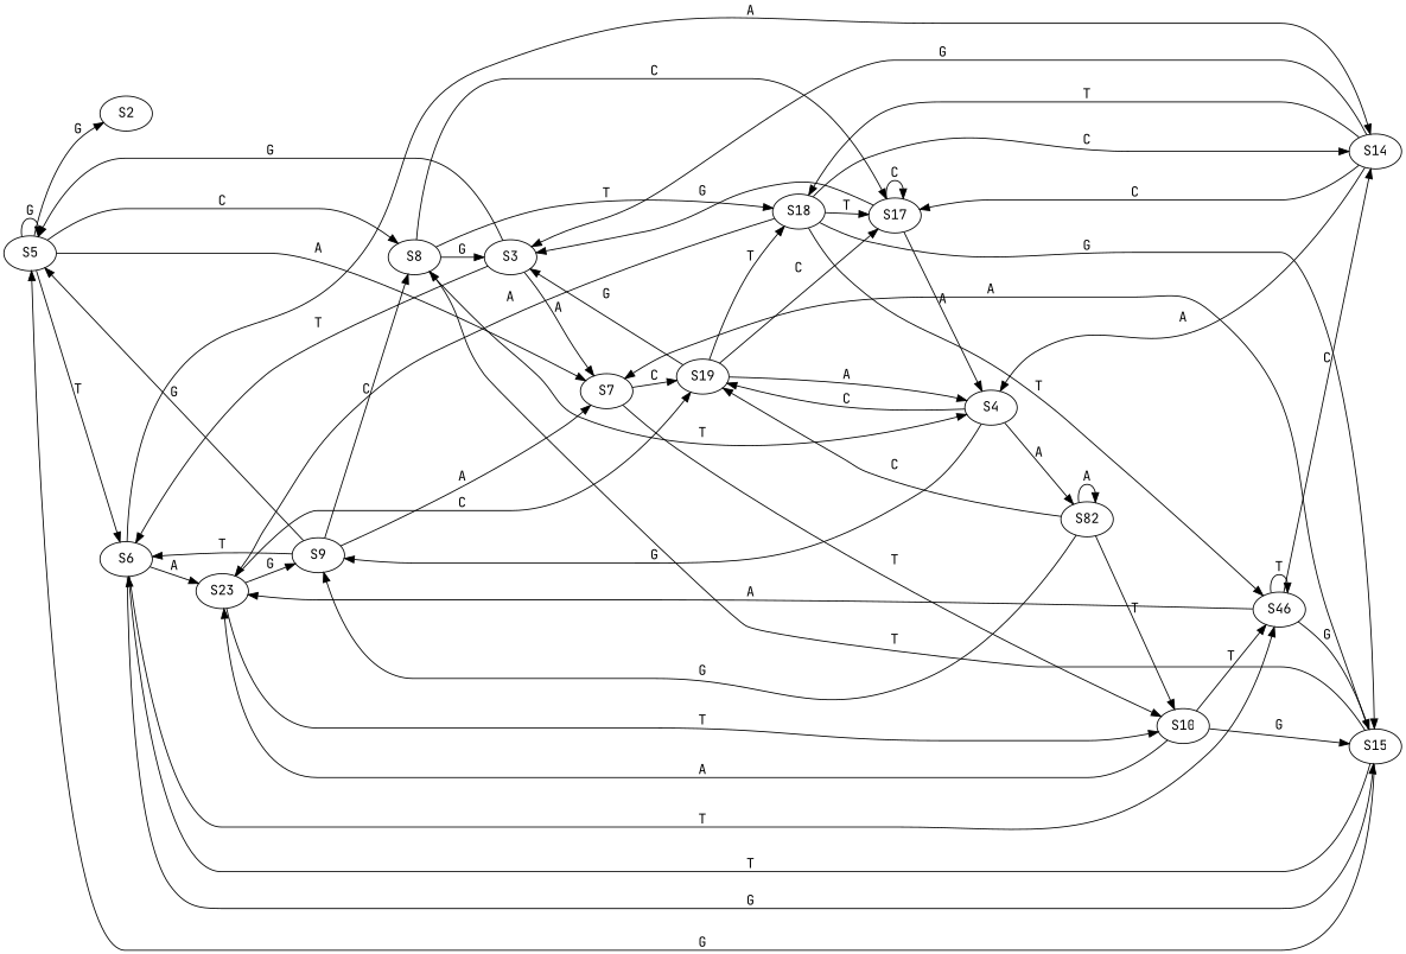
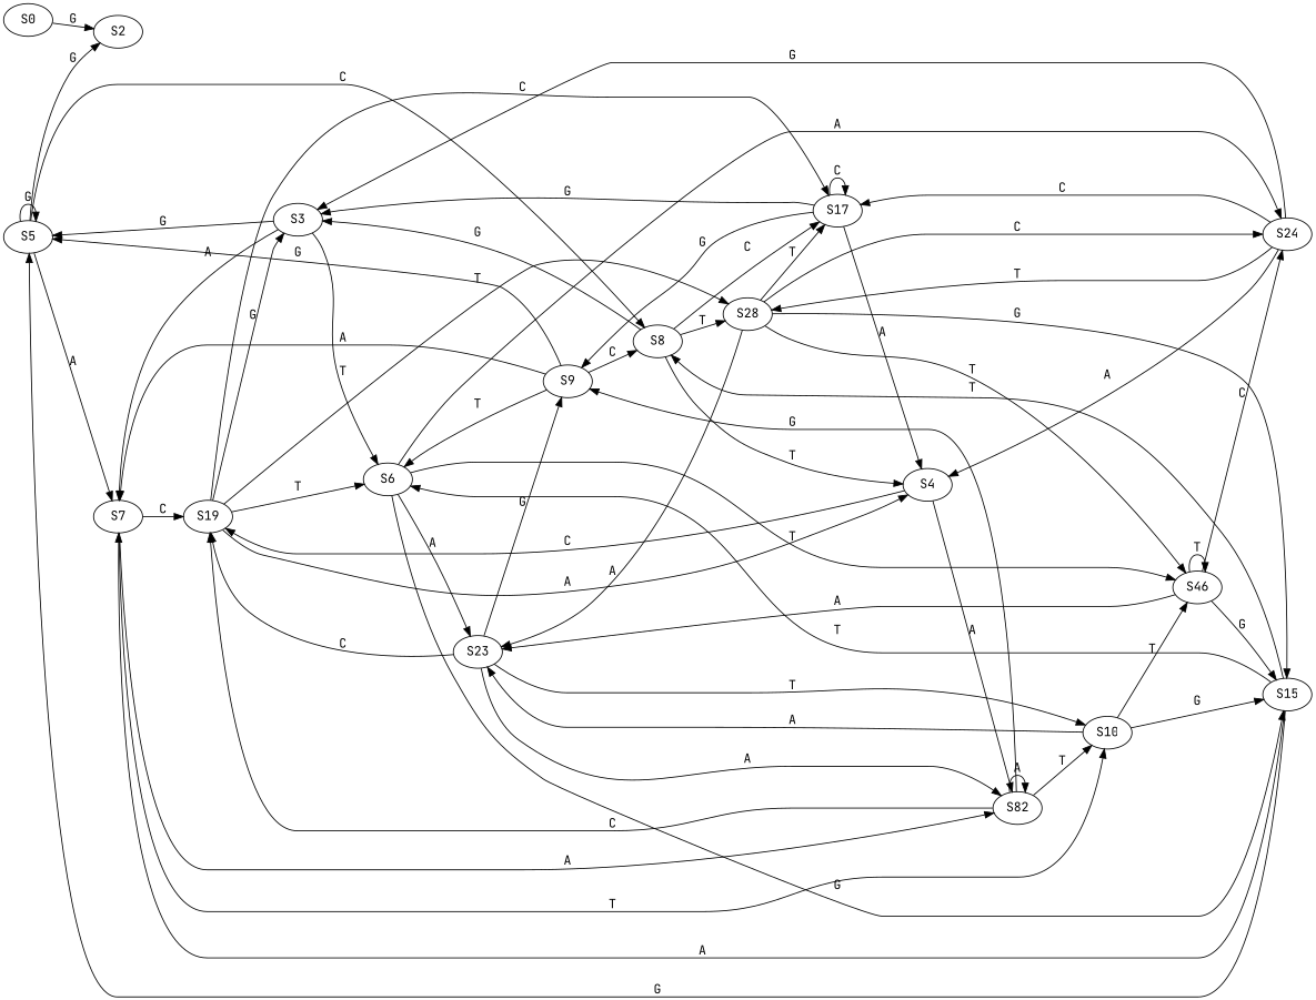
  strict digraph {
    fontname="JetBrains Mono"
    rankdir=LR
    node [fontname="JetBrains Mono"]
    edge [fontname="JetBrains Mono"]
+   S0
    S2
    S3
    S5
    S6
    S7
    S4
    S9
    n9 [label=S19]
    n10 [label=S82]
    S8
    n12 [label=S23]
-   S14
+   S14 [label=S24]
    S15
    n15 [label=S46]
    S10
    S17
-   S18
+   S18 [label=S28]
+   S0 -> S2 [label=G]
    S3 -> S5 [label=G]
    S3 -> S6 [label=T]
    S3 -> S7 [label=A]
    S5 -> S2 [label=G]
    S5 -> S5 [label=G]
-   S5 -> S6 [label=T]
+   n9 -> S6 [label=T]
    S5 -> S7 [label=A]
    S5 -> S8 [label=C]
    S6 -> n12 [label=A]
    S6 -> S14 [label=A]
    S6 -> S15 [label=G]
    S6 -> n15 [label=T]
    S7 -> n9 [label=C]
+   S7 -> n10 [label=A]
    S7 -> S10 [label=T]
-   S4 -> S9 [label=G]
+   S17 -> S9 [label=G]
    S4 -> n9 [label=C]
    S4 -> n10 [label=A]
    S9 -> S5 [label=G]
    S9 -> S6 [label=T]
    S9 -> S7 [label=A]
    S9 -> S8 [label=C]
    n9 -> S3 [label=G]
    n9 -> S4 [label=A]
    n9 -> S17 [label=C]
    n9 -> S18 [label=T]
    n10 -> S9 [label=G]
    n10 -> n9 [label=C]
    n10 -> n10 [label=A]
    n10 -> S10 [label=T]
    S8 -> S3 [label=G]
    S8 -> S4 [label=T]
    S8 -> S17 [label=C]
    S8 -> S18 [label=T]
    n12 -> S9 [label=G]
    n12 -> n9 [label=C]
+   n12 -> n10 [label=A]
    n12 -> S10 [label=T]
    S14 -> S3 [label=G]
    S14 -> S4 [label=A]
    S14 -> S17 [label=C]
    S14 -> S18 [label=T]
    S15 -> S5 [label=G]
    S15 -> S6 [label=T]
    S15 -> S7 [label=A]
    S15 -> S8 [label=T]
    n15 -> n12 [label=A]
    n15 -> S14 [label=C]
    n15 -> S15 [label=G]
    n15 -> n15 [label=T]
    S10 -> n12 [label=A]
    S10 -> S15 [label=G]
    S10 -> n15 [label=T]
    S17 -> S3 [label=G]
    S17 -> S4 [label=A]
    S17 -> S17 [label=C]
    S18 -> n12 [label=A]
    S18 -> S14 [label=C]
    S18 -> S15 [label=G]
    S18 -> n15 [label=T]
    S18 -> S17 [label=T]
  }
